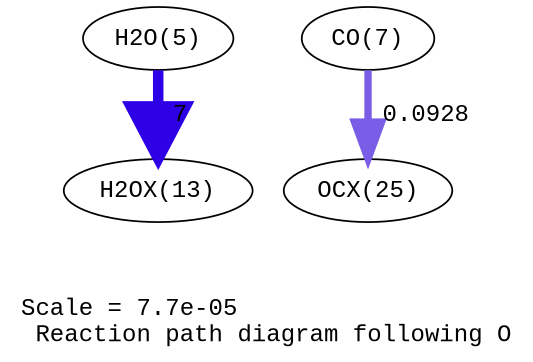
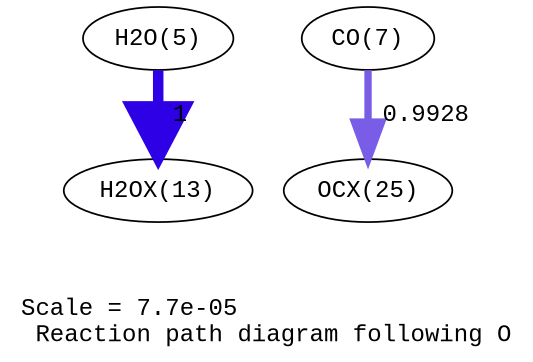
  digraph {
    fontname="Liberation Mono"
    label="Scale = 7.7e-05\l Reaction path diagram following O"
    node [fontname="Liberation Mono"]
    edge [fontname="Liberation Mono"]
    n1 [label="H2O(5)"]
    n2 [label="H2OX(13)"]
    n3 [label="CO(7)"]
    n4 [label="OCX(25)"]
-   n1 -> n2 [arrowsize=3 color="0.7, 1.5, 0.9" label=" 7" penwidth=6]
-   n3 -> n4 [arrowsize=2.1 color="0.7, 0.593, 0.9" label=" 0.0928" penwidth=4.21]
+   n1 -> n2 [arrowsize=3 color="0.7, 1.5, 0.9" label=" 1" penwidth=6]
+   n3 -> n4 [arrowsize=2.1 color="0.7, 0.593, 0.9" label=" 0.9928" penwidth=4.21]
  }
